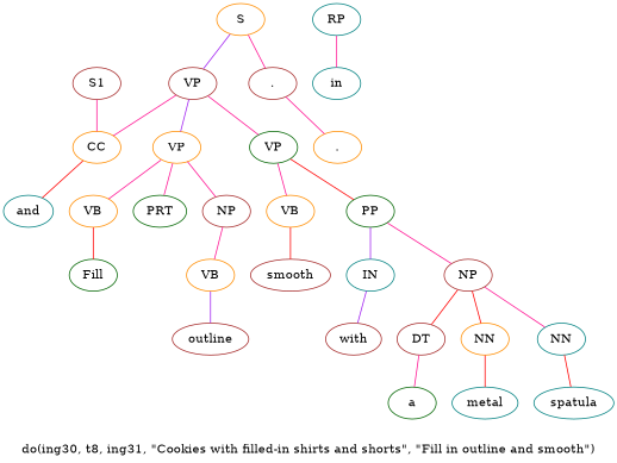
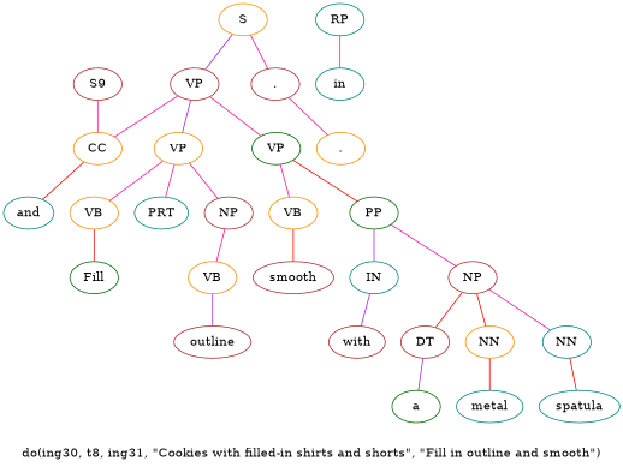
  graph {
    label="do(ing30, t8, ing31, \"Cookies with filled-in shirts and shorts\", \"Fill in outline and smooth\")"
    node [color=brown]
    edge [color=deeppink]
-   n1 [label=S1]
+   n1 [label=S9]
    n2 [color=darkorange label=CC]
    n3 [color=darkorange label=S]
    n4 [label=VP]
    n5 [label="."]
    n6 [color=darkorange label=VP]
    n7 [color=darkgreen label=VP]
    n8 [color=darkorange label="."]
    n9 [color=darkorange label=VB]
-   n10 [color=darkgreen label=PRT]
+   n10 [color=teal label=PRT]
    n11 [label=NP]
    n12 [color=teal label=and]
    n13 [color=darkorange label=VB]
    n14 [color=darkgreen label=PP]
    n15 [color=darkgreen label=Fill]
    n16 [color=darkorange label=VB]
    n17 [color=teal label=RP]
    n18 [color=teal label=in]
    n19 [label=outline]
    n20 [label=smooth]
    n21 [color=teal label=IN]
    n22 [label=NP]
    n23 [label=with]
    n24 [label=DT]
    n25 [color=darkorange label=NN]
    n26 [color=teal label=NN]
    n27 [color=darkgreen label=a]
    n28 [color=teal label=metal]
    n29 [color=teal label=spatula]
    n1 -- n2
    n2 -- n12 [color=red]
    n3 -- n4 [color=purple]
    n3 -- n5
    n4 -- n2
    n4 -- n6 [color=purple]
    n4 -- n7
    n5 -- n8
    n6 -- n9
    n6 -- n10
    n6 -- n11
    n7 -- n13
    n7 -- n14 [color=red]
    n9 -- n15 [color=red]
    n11 -- n16
    n13 -- n20 [color=red]
    n14 -- n21 [color=purple]
    n14 -- n22
    n16 -- n19 [color=purple]
    n17 -- n18
    n21 -- n23 [color=purple]
    n22 -- n24 [color=red]
    n22 -- n25 [color=red]
    n22 -- n26
-   n24 -- n27
+   n24 -- n27 [color=purple]
    n25 -- n28 [color=red]
    n26 -- n29 [color=red]
  }
